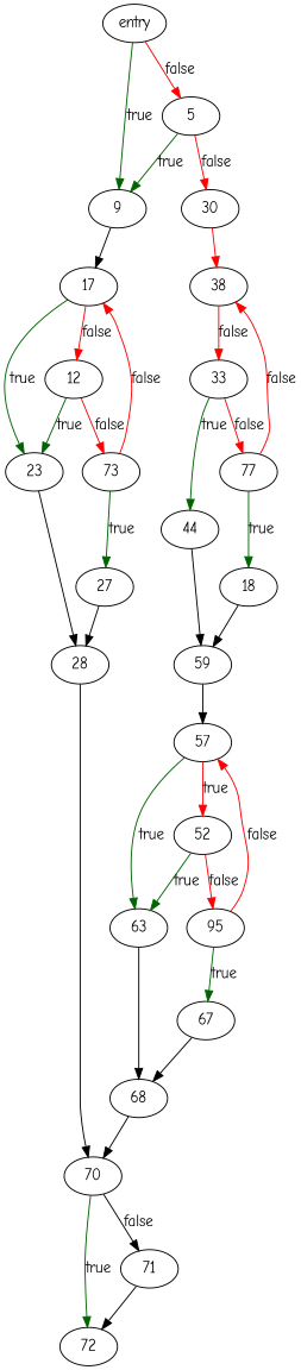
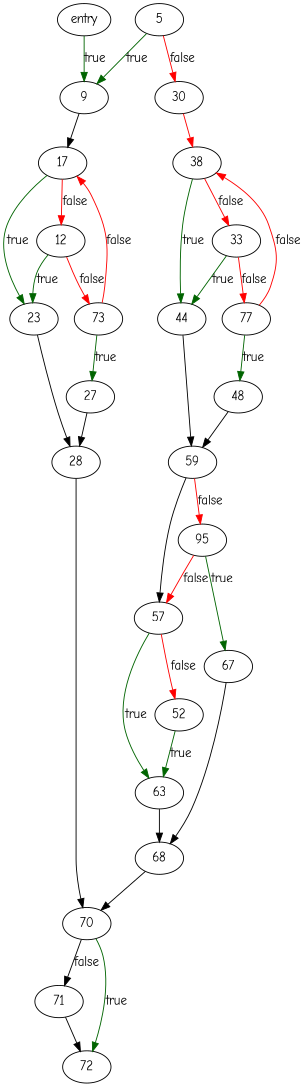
  digraph {
    fontname="Comic Neue"
    node [fontname="Comic Neue"]
    edge [color=red fontname="Comic Neue"]
    n1 [label=entry]
    5
    9
    30
    17
    38
    12
    23
    73
    28
    27
    70
    71
    72
    33
    44
    77
    n18 [label=59]
-   48 [label=18]
+   48
    57
    52
    63
    n23 [label=95]
    68
    67
-   n1 -> 5 [label=false]
    n1 -> 9 [color=darkgreen label=true]
    5 -> 9 [color=darkgreen label=true]
    5 -> 30 [label=false]
    9 -> 17 [color=""]
    30 -> 38
    17 -> 12 [label=false]
    17 -> 23 [color=darkgreen label=true]
    38 -> 33 [label=false]
+   38 -> 44 [color=darkgreen label=true]
    12 -> 23 [color=darkgreen label=true]
    12 -> 73 [label=false]
    23 -> 28 [color=""]
    73 -> 17 [label=false]
    73 -> 27 [color=darkgreen label=true]
    28 -> 70 [color=""]
    27 -> 28 [color=""]
    70 -> 71 [color=black label=false]
    70 -> 72 [color=darkgreen label=true]
    71 -> 72 [color=""]
    33 -> 44 [color=darkgreen label=true]
    33 -> 77 [label=false]
    44 -> n18 [color=""]
    77 -> 38 [label=false]
    77 -> 48 [color=darkgreen label=true]
    n18 -> 57 [color=""]
    48 -> n18 [color=""]
-   57 -> 52 [label=true]
+   57 -> 52 [label=false]
    57 -> 63 [color=darkgreen label=true]
    52 -> 63 [color=darkgreen label=true]
-   52 -> n23 [label=false]
+   n18 -> n23 [label=false]
    63 -> 68 [color=""]
    n23 -> 57 [label=false]
    n23 -> 67 [color=darkgreen label=true]
    68 -> 70 [color=""]
    67 -> 68 [color=""]
  }
